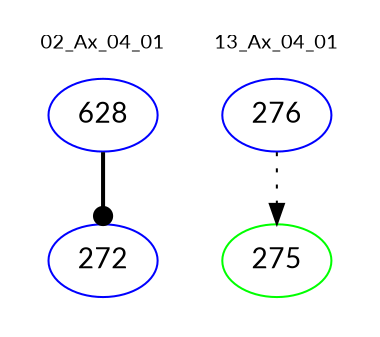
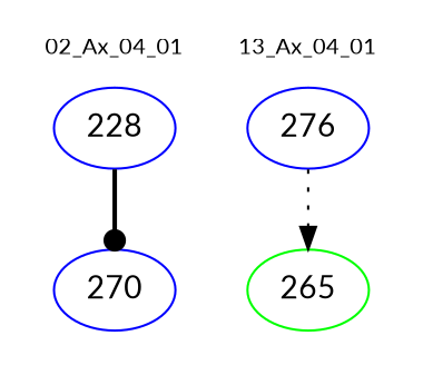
  digraph {
    fontname=Lato
    node [color=blue fontname=Lato]
    edge [color=black fontname=Lato]
-   n1 [label=628]
-   n2 [label=272]
+   n1 [label=228]
+   n2 [label=270]
    n3 [label=276]
-   n4 [color=green label=275]
+   n4 [color=green label=265]
    subgraph cluster_1 {
      color=white
      fontsize=10
      label="02_Ax_04_01"
      n1
      n2
    }
    subgraph cluster_2 {
      color=white
      fontsize=10
      label="13_Ax_04_01"
      n3
      n4
    }
    n1 -> n2 [arrowhead=dot style=bold]
    n3 -> n4 [arrowhead=normal style=dotted]
  }
